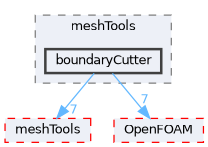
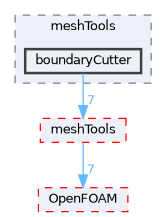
  digraph {
    compound=true
    node [color=red fillcolor="#edf0f7" fontname=Helvetica fontsize=10 shape=box style="filled,dashed"]
    edge [color=steelblue1 fontcolor=steelblue1 fontname=Helvetica fontsize=10 headlabel=7 labeldistance=1.5 labelfontname=Helvetica labelfontsize=10]
    n1 [color=grey25 height=0.2 label=boundaryCutter style="filled,bold" width=0.4]
    n2 [height=0.2 label=meshTools width=0.4]
    n3 [height=0.2 label=OpenFOAM width=0.4]
    subgraph cluster_1 {
      bgcolor="#edf0f7"
      fontname=Helvetica
      fontsize=10
      label=meshTools
      pencolor=grey50
      style="filled,dashed"
      n1
    }
    n1 -> n2
-   n1 -> n3
+   n2 -> n3
  }
